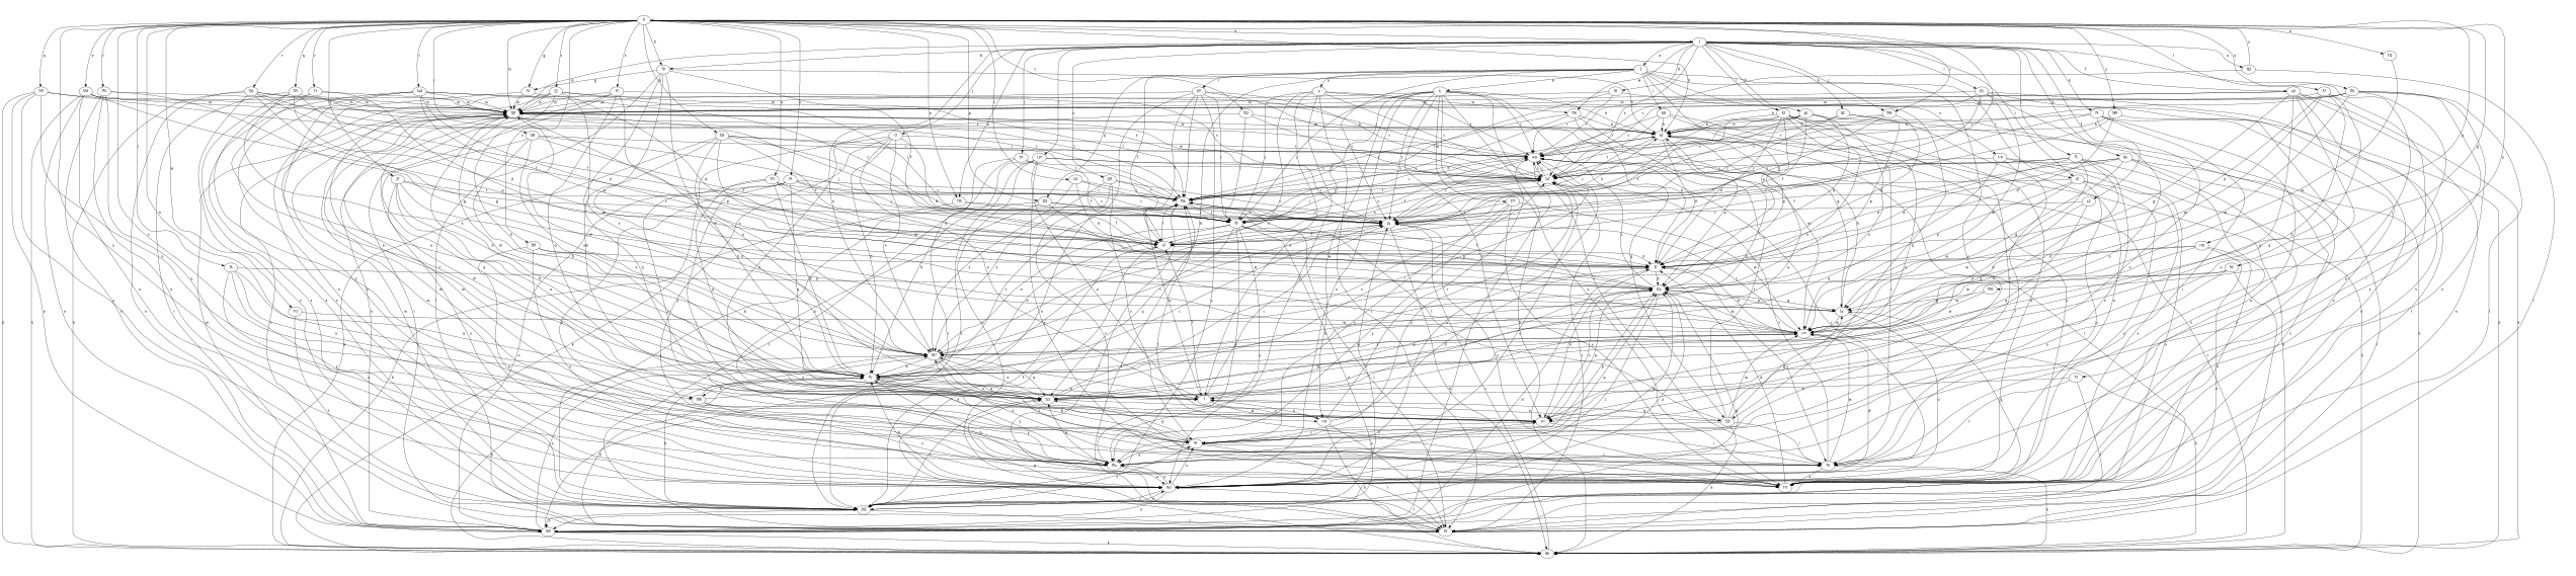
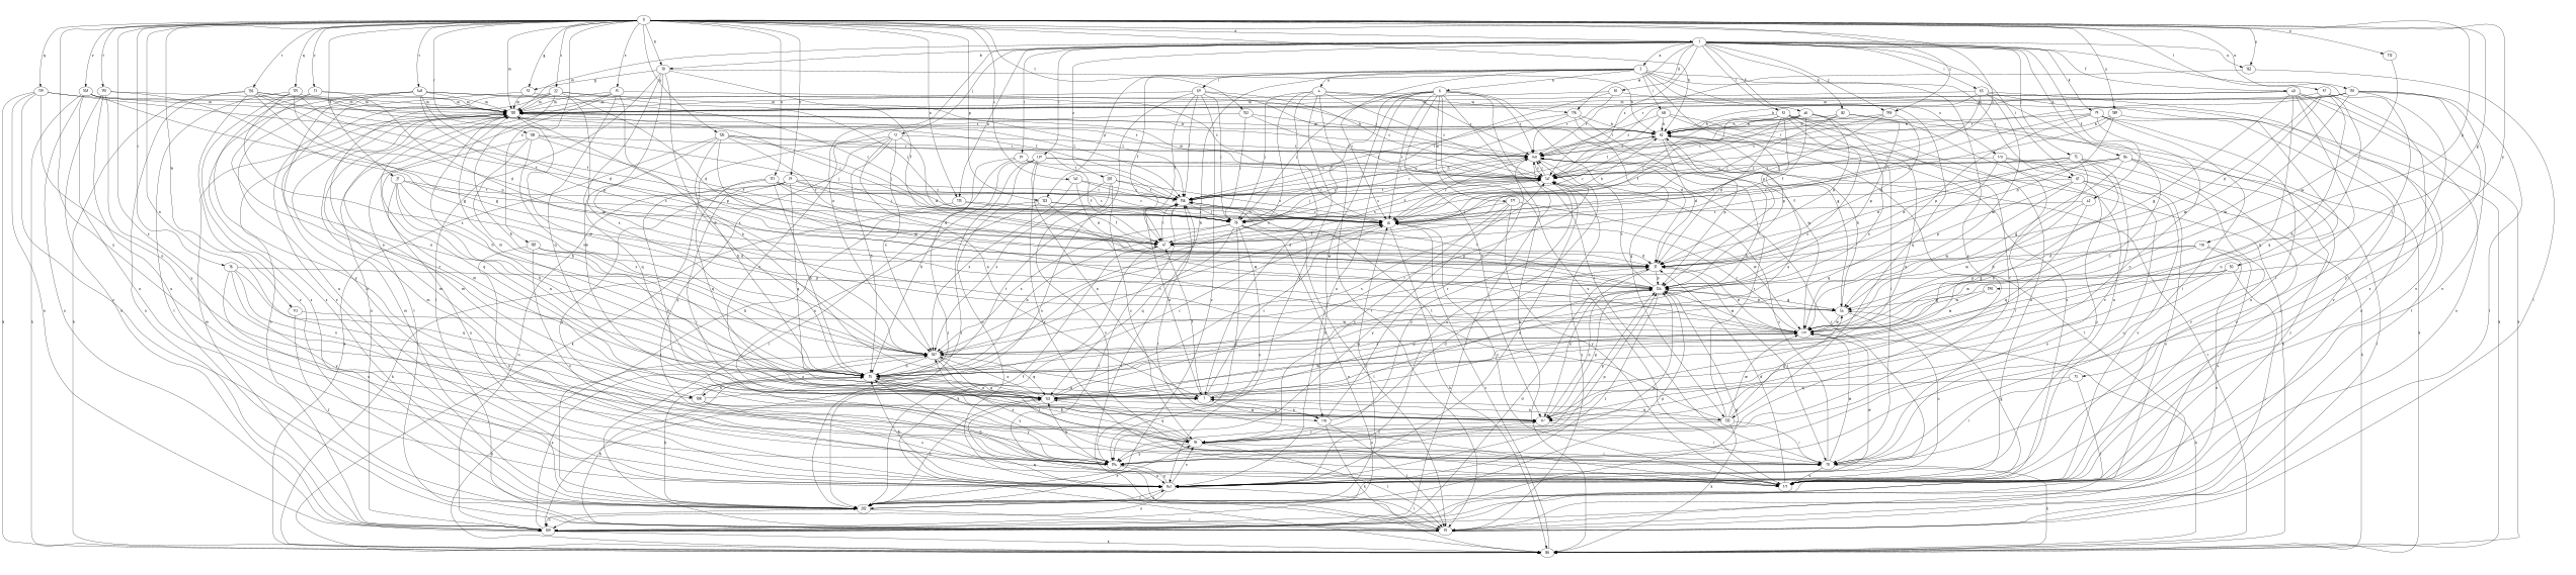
  strict digraph {
    fontname="Fira Sans"
    node [fontname="Fira Sans"]
    edge [fontname="Fira Sans"]
    0
    1
    10
    16
    22
    23
    27
    35
    39
    50
    53
    59
    62
    87
    101
    108
    110
    112
    113
    115
    118
    123
    125
    126
    129
    136
    138
    141
    147
    148
    152
    155
    162
    168
    173
    181
    189
    190
    194
    198
    3
    30
    40
    42
    46
    65
    67
    72
    73
    75
    79
    82
    84
    89
    92
    139
    176
    187
    201
    15
    47
    7
    93
    178
    124
    163
    132
    78
    156
    31
    202
    179
    24
    140
    109
    70
    117
    171
    86
    54
    4
    6
    68
    69
    130
    170
    177
    0 -> 1 [label=a]
    0 -> 10 [label=b]
    0 -> 16 [label=c]
    0 -> 22 [label=c]
    0 -> 23 [label=c]
    0 -> 27 [label=d]
    0 -> 35 [label=e]
    0 -> 39 [label=e]
    0 -> 50 [label=g]
    0 -> 53 [label=g]
    0 -> 59 [label=h]
    0 -> 62 [label=h]
    0 -> 87 [label=l]
    0 -> 101 [label=m]
    0 -> 108 [label=n]
    0 -> 110 [label=o]
    0 -> 112 [label=o]
    0 -> 113 [label=o]
    0 -> 115 [label=o]
    0 -> 118 [label=p]
    0 -> 123 [label=p]
    0 -> 125 [label=q]
    0 -> 126 [label=q]
    0 -> 129 [label=q]
    0 -> 136 [label=r]
    0 -> 138 [label=r]
    0 -> 141 [label=s]
    0 -> 147 [label=s]
    0 -> 148 [label=t]
    0 -> 152 [label=t]
    0 -> 155 [label=t]
-   162 -> 0 [label=u]
+   0 -> 162 [label=u]
    0 -> 168 [label=v]
    0 -> 173 [label=w]
    0 -> 181 [label=x]
    0 -> 189 [label=y]
    0 -> 190 [label=y]
    0 -> 194 [label=y]
    0 -> 198 [label=z]
    1 -> 10 [label=b]
    1 -> 101 [label=m]
    1 -> 115 [label=o]
    1 -> 147 [label=s]
    1 -> 162 [label=u]
    1 -> 198 [label=z]
    1 -> 3 [label=a]
    1 -> 30 [label=d]
    1 -> 40 [label=f]
    1 -> 42 [label=f]
    1 -> 46 [label=f]
    1 -> 65 [label=i]
    1 -> 67 [label=i]
    1 -> 72 [label=j]
    1 -> 73 [label=j]
    1 -> 75 [label=j]
    1 -> 79 [label=k]
    1 -> 82 [label=k]
    1 -> 84 [label=k]
    1 -> 89 [label=l]
    1 -> 92 [label=l]
    1 -> 139 [label=r]
    1 -> 176 [label=w]
    1 -> 187 [label=x]
    1 -> 201 [label=z]
    10 -> 53 [label=g]
    10 -> 62 [label=h]
    10 -> 15 [label=b]
    10 -> 47 [label=f]
    10 -> 7 [label=a]
    10 -> 93 [label=l]
    10 -> 178 [label=w]
    16 -> 108 [label=n]
    16 -> 194 [label=y]
    16 -> 124 [label=p]
    16 -> 163 [label=u]
    16 -> 132 [label=q]
    22 -> 39 [label=e]
    22 -> 101 [label=m]
    22 -> 15 [label=b]
    22 -> 78 [label=j]
    22 -> 156 [label=t]
    22 -> 31 [label=d]
    22 -> 202 [label=z]
    23 -> 101 [label=m]
    23 -> 194 [label=y]
    23 -> 7 [label=a]
    23 -> 179 [label=w]
    27 -> 187 [label=x]
    27 -> 15 [label=b]
    27 -> 7 [label=a]
    27 -> 163 [label=u]
    27 -> 156 [label=t]
    27 -> 24 [label=c]
    35 -> 101 [label=m]
    35 -> 187 [label=x]
    35 -> 93 [label=l]
    35 -> 132 [label=q]
    35 -> 140 [label=r]
    35 -> 109 [label=n]
    39 -> 101 [label=m]
    39 -> 194 [label=y]
    39 -> 15 [label=b]
    39 -> 93 [label=l]
    39 -> 124 [label=p]
    39 -> 132 [label=q]
    39 -> 70 [label=i]
    50 -> 93 [label=l]
    50 -> 124 [label=p]
    50 -> 179 [label=w]
    50 -> 117 [label=o]
    53 -> 101 [label=m]
    53 -> 187 [label=x]
    53 -> 163 [label=u]
    59 -> 194 [label=y]
    59 -> 132 [label=q]
    59 -> 78 [label=j]
    59 -> 156 [label=t]
    59 -> 24 [label=c]
    59 -> 109 [label=n]
    59 -> 70 [label=i]
    62 -> 101 [label=m]
    62 -> 7 [label=a]
    62 -> 93 [label=l]
    62 -> 124 [label=p]
    62 -> 31 [label=d]
    62 -> 24 [label=c]
    62 -> 140 [label=r]
    87 -> 101 [label=m]
    87 -> 15 [label=b]
    87 -> 163 [label=z]
    87 -> 132 [label=q]
    87 -> 31 [label=d]
    87 -> 179 [label=w]
    101 -> 62 [label=h]
    101 -> 15 [label=b]
    101 -> 124 [label=p]
    101 -> 78 [label=j]
    101 -> 109 [label=n]
    108 -> 194 [label=y]
    108 -> 187 [label=x]
    108 -> 24 [label=c]
    108 -> 171 [label=v]
    110 -> 62 [label=h]
    110 -> 101 [label=m]
    110 -> 194 [label=y]
    110 -> 93 [label=l]
    110 -> 179 [label=w]
    110 -> 140 [label=r]
    110 -> 70 [label=i]
    110 -> 171 [label=v]
    112 -> 179 [label=w]
    113 -> 39 [label=e]
    113 -> 15 [label=b]
    113 -> 132 [label=q]
    113 -> 156 [label=t]
    113 -> 31 [label=d]
    113 -> 24 [label=c]
    115 -> 47 [label=f]
    115 -> 24 [label=c]
    115 -> 86 [label=k]
    118 -> 31 [label=d]
    118 -> 179 [label=w]
    118 -> 109 [label=n]
    118 -> 171 [label=v]
    118 -> 54 [label=g]
    123 -> 78 [label=j]
    123 -> 202 [label=z]
    123 -> 179 [label=w]
    123 -> 24 [label=c]
    123 -> 117 [label=o]
    125 -> 101 [label=m]
    125 -> 187 [label=x]
    125 -> 47 [label=f]
    125 -> 93 [label=l]
    125 -> 31 [label=d]
    125 -> 202 [label=z]
    126 -> 15 [label=b]
    126 -> 47 [label=f]
    126 -> 132 [label=q]
    126 -> 78 [label=j]
    126 -> 156 [label=t]
    126 -> 179 [label=w]
    126 -> 140 [label=r]
    126 -> 86 [label=k]
    129 -> 101 [label=m]
    129 -> 156 [label=t]
    129 -> 202 [label=z]
    129 -> 109 [label=n]
    129 -> 117 [label=o]
    129 -> 86 [label=k]
    136 -> 101 [label=m]
    136 -> 147 [label=s]
    136 -> 47 [label=f]
    136 -> 156 [label=t]
    136 -> 202 [label=z]
    136 -> 109 [label=n]
    136 -> 86 [label=k]
    136 -> 54 [label=g]
    138 -> 187 [label=x]
    138 -> 15 [label=b]
    138 -> 47 [label=f]
    138 -> 132 [label=q]
    138 -> 78 [label=j]
    138 -> 140 [label=r]
    141 -> 187 [label=x]
    141 -> 156 [label=t]
    141 -> 31 [label=d]
    141 -> 24 [label=c]
    147 -> 101 [label=m]
    147 -> 194 [label=y]
    147 -> 163 [label=u]
    147 -> 78 [label=j]
    147 -> 156 [label=t]
    147 -> 140 [label=r]
    148 -> 101 [label=m]
    148 -> 147 [label=s]
    148 -> 7 [label=a]
    148 -> 124 [label=p]
    148 -> 163 [label=u]
    148 -> 31 [label=d]
    148 -> 202 [label=z]
    148 -> 24 [label=c]
    152 -> 62 [label=h]
    152 -> 147 [label=s]
    152 -> 78 [label=j]
    152 -> 117 [label=o]
    155 -> 101 [label=m]
    155 -> 194 [label=y]
    155 -> 163 [label=u]
    155 -> 109 [label=n]
    155 -> 54 [label=g]
    162 -> 93 [label=l]
    162 -> 140 [label=r]
    168 -> 101 [label=m]
    168 -> 124 [label=p]
    168 -> 163 [label=u]
    168 -> 140 [label=r]
    168 -> 109 [label=n]
    168 -> 86 [label=k]
    173 -> 202 [label=z]
    173 -> 179 [label=w]
    181 -> 15 [label=b]
    181 -> 163 [label=u]
    181 -> 31 [label=d]
    181 -> 171 [label=v]
    189 -> 62 [label=h]
    189 -> 78 [label=j]
    189 -> 31 [label=d]
    189 -> 117 [label=o]
    190 -> 179 [label=w]
    190 -> 54 [label=g]
    194 -> 101 [label=m]
    194 -> 124 [label=p]
    194 -> 163 [label=u]
    194 -> 132 [label=q]
    194 -> 117 [label=o]
    198 -> 62 [label=h]
    198 -> 147 [label=s]
    198 -> 31 [label=d]
    198 -> 24 [label=c]
    3 -> 39 [label=e]
    3 -> 123 [label=p]
    3 -> 67 [label=i]
    3 -> 15 [label=b]
    3 -> 47 [label=f]
    3 -> 124 [label=p]
    3 -> 24 [label=c]
    3 -> 4 [label=a]
    3 -> 6 [label=a]
    3 -> 68 [label=i]
    3 -> 69 [label=i]
    3 -> 130 [label=q]
    3 -> 170 [label=v]
    30 -> 101 [label=m]
    30 -> 156 [label=t]
    30 -> 140 [label=r]
    30 -> 86 [label=k]
    40 -> 101 [label=m]
    40 -> 132 [label=q]
    40 -> 140 [label=r]
    40 -> 109 [label=n]
    40 -> 70 [label=i]
    40 -> 171 [label=v]
    40 -> 86 [label=k]
    40 -> 54 [label=g]
    42 -> 132 [label=q]
    42 -> 179 [label=w]
    42 -> 24 [label=c]
    46 -> 62 [label=h]
    46 -> 147 [label=s]
    46 -> 187 [label=x]
    46 -> 47 [label=f]
    46 -> 156 [label=t]
    46 -> 31 [label=d]
    46 -> 202 [label=z]
    46 -> 24 [label=c]
    65 -> 101 [label=m]
    65 -> 147 [label=s]
    65 -> 93 [label=l]
    65 -> 78 [label=j]
    65 -> 179 [label=w]
    65 -> 109 [label=n]
    65 -> 117 [label=o]
    67 -> 194 [label=y]
    67 -> 124 [label=p]
    67 -> 163 [label=u]
    67 -> 156 [label=t]
    67 -> 179 [label=w]
    67 -> 171 [label=v]
    72 -> 194 [label=y]
    72 -> 187 [label=x]
    72 -> 15 [label=b]
    72 -> 7 [label=a]
    72 -> 31 [label=d]
    72 -> 140 [label=r]
    72 -> 86 [label=k]
    73 -> 93 [label=l]
    73 -> 132 [label=q]
    73 -> 70 [label=i]
    75 -> 39 [label=e]
    75 -> 147 [label=s]
    75 -> 15 [label=b]
    75 -> 7 [label=a]
    75 -> 31 [label=d]
    75 -> 24 [label=c]
    75 -> 171 [label=v]
    79 -> 62 [label=h]
+   79 -> 124 [label=p]
    79 -> 163 [label=u]
    79 -> 24 [label=c]
    79 -> 70 [label=i]
    79 -> 117 [label=o]
    79 -> 171 [label=v]
    82 -> 124 [label=p]
    82 -> 163 [label=u]
    82 -> 24 [label=c]
    82 -> 140 [label=r]
    84 -> 147 [label=s]
    84 -> 47 [label=f]
    84 -> 93 [label=l]
    84 -> 31 [label=d]
    84 -> 202 [label=z]
    84 -> 171 [label=v]
    84 -> 54 [label=g]
    89 -> 147 [label=s]
    89 -> 47 [label=f]
    89 -> 93 [label=l]
    89 -> 202 [label=z]
    92 -> 39 [label=e]
    92 -> 62 [label=h]
    92 -> 187 [label=x]
    92 -> 47 [label=f]
    92 -> 124 [label=p]
    92 -> 163 [label=u]
    92 -> 31 [label=d]
    92 -> 24 [label=c]
    92 -> 117 [label=o]
    92 -> 86 [label=k]
    139 -> 147 [label=s]
    139 -> 15 [label=b]
    139 -> 163 [label=u]
    139 -> 202 [label=z]
    139 -> 24 [label=c]
    139 -> 117 [label=o]
    139 -> 171 [label=v]
    176 -> 62 [label=h]
    176 -> 78 [label=j]
    176 -> 156 [label=t]
    176 -> 31 [label=d]
    176 -> 179 [label=w]
    187 -> 101 [label=m]
    187 -> 15 [label=b]
    187 -> 132 [label=q]
    187 -> 179 [label=w]
    187 -> 24 [label=c]
    187 -> 70 [label=i]
    187 -> 117 [label=o]
    187 -> 86 [label=k]
    201 -> 39 [label=e]
    201 -> 187 [label=x]
    201 -> 156 [label=t]
    201 -> 24 [label=c]
    201 -> 171 [label=v]
    15 -> 62 [label=h]
    15 -> 101 [label=m]
    15 -> 108 [label=n]
    15 -> 194 [label=y]
    15 -> 7 [label=a]
    15 -> 132 [label=q]
    15 -> 156 [label=t]
    47 -> 147 [label=s]
    47 -> 156 [label=t]
    47 -> 31 [label=d]
    47 -> 86 [label=k]
    7 -> 47 [label=f]
    7 -> 178 [label=w]
    7 -> 124 [label=p]
    7 -> 24 [label=c]
    7 -> 130 [label=q]
    93 -> 147 [label=s]
    93 -> 15 [label=b]
    93 -> 132 [label=q]
    93 -> 156 [label=t]
    178 -> 7 [label=a]
    178 -> 93 [label=l]
    178 -> 31 [label=d]
    178 -> 140 [label=r]
    178 -> 86 [label=k]
    124 -> 147 [label=s]
    124 -> 15 [label=b]
    124 -> 156 [label=t]
    124 -> 202 [label=z]
    124 -> 179 [label=w]
    124 -> 117 [label=o]
    124 -> 54 [label=g]
    163 -> 39 [label=e]
    163 -> 101 [label=m]
    163 -> 194 [label=y]
    163 -> 15 [label=b]
    163 -> 93 [label=l]
    163 -> 124 [label=p]
    163 -> 202 [label=z]
    163 -> 179 [label=w]
    163 -> 140 [label=r]
    163 -> 109 [label=n]
    132 -> 147 [label=s]
    132 -> 187 [label=x]
    132 -> 202 [label=z]
    132 -> 179 [label=w]
    132 -> 140 [label=r]
    132 -> 117 [label=o]
    78 -> 147 [label=s]
    78 -> 194 [label=y]
    78 -> 187 [label=x]
    78 -> 15 [label=b]
    78 -> 93 [label=l]
    78 -> 124 [label=p]
    78 -> 163 [label=u]
    78 -> 132 [label=q]
    78 -> 109 [label=n]
    156 -> 62 [label=h]
    156 -> 147 [label=s]
    156 -> 7 [label=a]
    156 -> 93 [label=l]
    156 -> 78 [label=j]
    156 -> 24 [label=c]
    156 -> 140 [label=r]
    31 -> 124 [label=p]
    31 -> 70 [label=i]
    31 -> 117 [label=o]
    202 -> 39 [label=e]
    202 -> 101 [label=m]
    202 -> 15 [label=b]
    202 -> 47 [label=f]
    202 -> 93 [label=l]
    202 -> 124 [label=p]
    202 -> 163 [label=u]
    202 -> 24 [label=c]
    202 -> 109 [label=n]
    179 -> 187 [label=x]
    179 -> 31 [label=d]
    179 -> 24 [label=c]
    179 -> 86 [label=k]
    24 -> 62 [label=h]
    24 -> 47 [label=f]
    24 -> 171 [label=v]
    24 -> 86 [label=k]
    140 -> 147 [label=s]
    140 -> 47 [label=f]
    140 -> 163 [label=u]
    140 -> 24 [label=c]
    109 -> 101 [label=m]
    109 -> 187 [label=x]
    109 -> 124 [label=p]
    109 -> 31 [label=d]
    109 -> 140 [label=r]
    109 -> 86 [label=k]
    70 -> 101 [label=m]
    70 -> 147 [label=s]
    70 -> 187 [label=x]
    70 -> 179 [label=w]
    70 -> 171 [label=v]
    70 -> 86 [label=k]
    117 -> 39 [label=e]
    117 -> 124 [label=p]
    117 -> 70 [label=i]
    171 -> 15 [label=b]
    171 -> 156 [label=t]
    171 -> 31 [label=d]
    171 -> 54 [label=g]
    86 -> 62 [label=h]
    86 -> 24 [label=c]
    86 -> 140 [label=r]
    54 -> 62 [label=h]
    54 -> 124 [label=p]
    54 -> 163 [label=u]
    54 -> 179 [label=w]
    4 -> 147 [label=s]
    4 -> 194 [label=y]
    4 -> 176 [label=w]
    4 -> 187 [label=x]
    4 -> 7 [label=a]
    4 -> 93 [label=l]
    4 -> 78 [label=j]
    4 -> 140 [label=r]
-   6 -> 62 [label=h]
+   82 -> 62 [label=h]
    6 -> 101 [label=m]
    6 -> 47 [label=f]
    6 -> 178 [label=w]
    6 -> 163 [label=u]
    6 -> 78 [label=j]
    6 -> 24 [label=c]
    6 -> 140 [label=r]
    6 -> 70 [label=i]
    6 -> 117 [label=o]
    6 -> 171 [label=v]
    6 -> 86 [label=k]
    6 -> 130 [label=q]
    6 -> 177 [label=w]
    68 -> 62 [label=h]
    68 -> 147 [label=s]
    68 -> 140 [label=r]
    68 -> 70 [label=i]
    68 -> 171 [label=v]
    69 -> 101 [label=m]
    69 -> 147 [label=s]
    69 -> 47 [label=f]
    69 -> 78 [label=j]
    69 -> 156 [label=t]
    69 -> 202 [label=z]
    69 -> 109 [label=n]
    69 -> 54 [label=g]
    130 -> 39 [label=e]
    130 -> 7 [label=a]
    130 -> 156 [label=t]
    130 -> 179 [label=w]
    130 -> 140 [label=r]
    130 -> 70 [label=i]
    130 -> 86 [label=k]
    130 -> 54 [label=g]
    170 -> 147 [label=s]
    170 -> 132 [label=q]
    170 -> 109 [label=n]
    170 -> 70 [label=i]
    170 -> 86 [label=k]
    177 -> 39 [label=e]
    177 -> 194 [label=y]
    177 -> 78 [label=j]
    177 -> 179 [label=w]
    177 -> 171 [label=v]
  }
